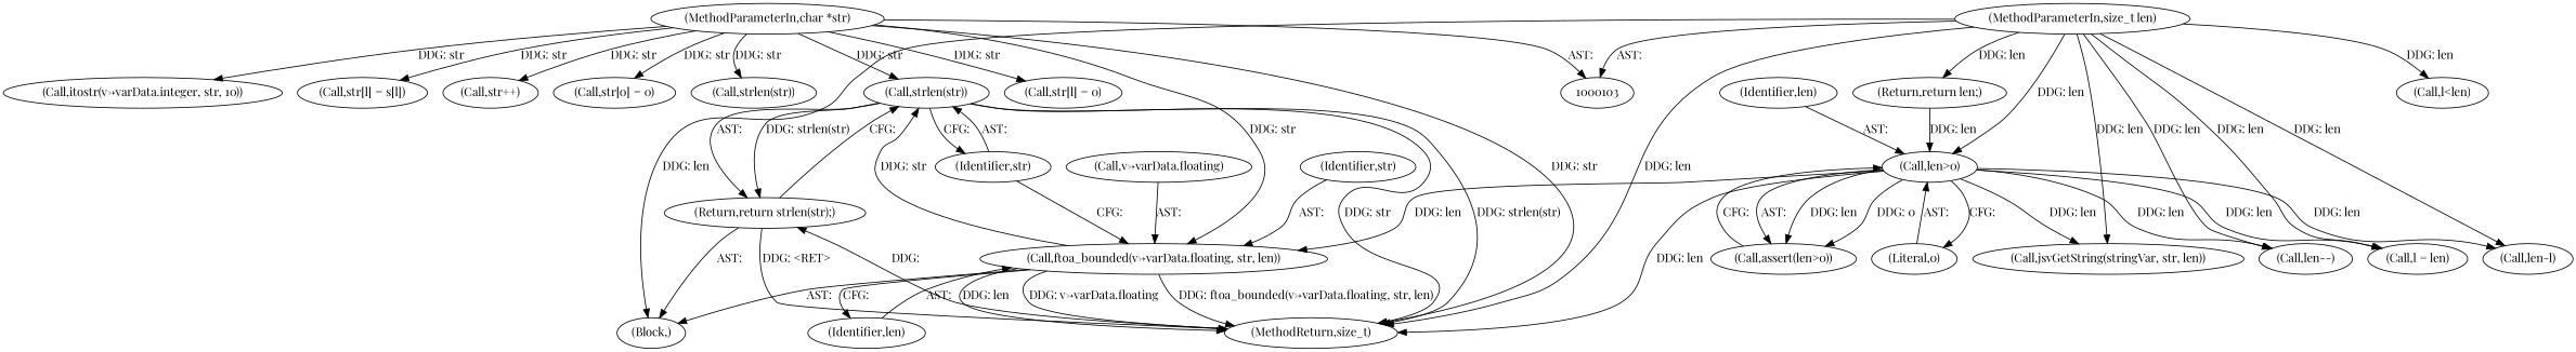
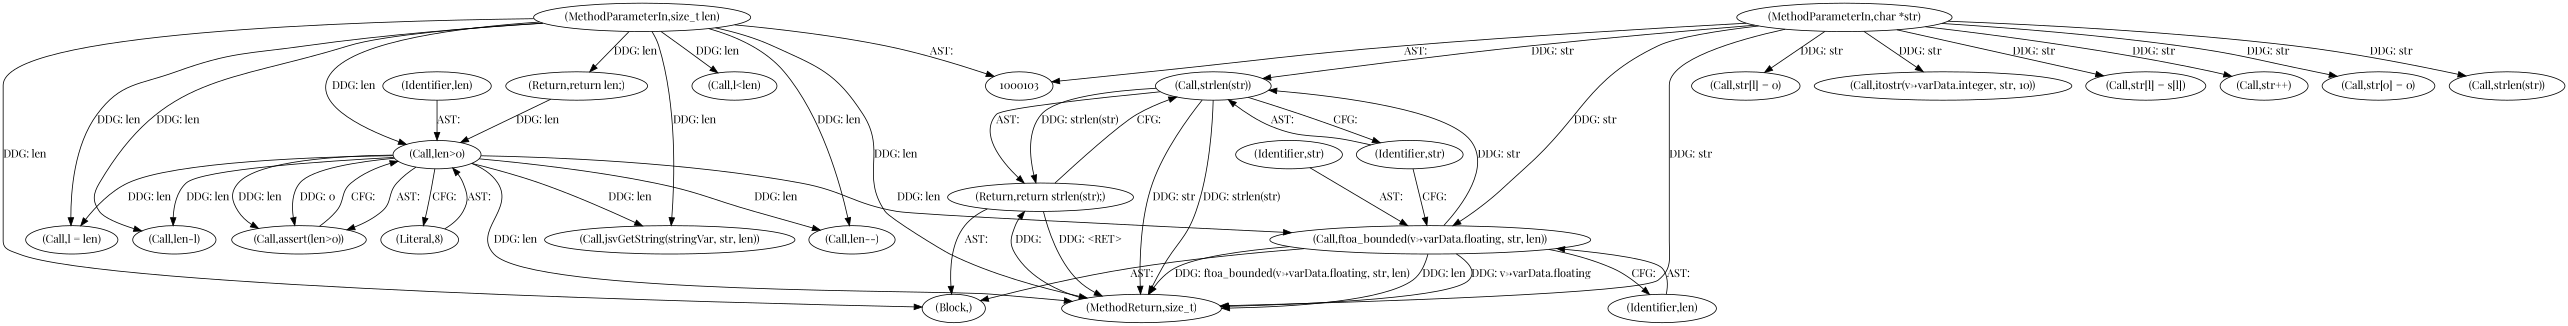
  digraph {
    fontname="Playfair Display"
    node [fontname="Playfair Display"]
    edge [fontname="Playfair Display"]
    n1 [label="(Call,strlen(str))"]
    n2 [label="(Return,return strlen(str);)"]
    n3 [label="(Identifier,str)"]
    n4 [label="(MethodReturn,size_t)"]
    n5 [label="(Block,)"]
    n6 [label="(Call,ftoa_bounded(v->varData.floating, str, len))"]
    n7 [label="(Identifier,len)"]
    n8 [label="(MethodParameterIn,char *str)"]
    n9 [label="(Call,str[l] = 0)"]
    n10 [label="(Call,itostr(v->varData.integer, str, 10))"]
    n11 [label="(Call,str[l] = s[l])"]
    n12 [label="(Call,str++)"]
    n13 [label="(Call,str[0] = 0)"]
    n14 [label="(Call,strlen(str))"]
    1000103
    n16 [label="(Call,jsvGetString(stringVar, str, len))"]
    n17 [label="(Call,len>0)"]
    n18 [label="(Call,l = len)"]
    n19 [label="(Call,assert(len>0))"]
-   n20 [label="(Literal,0)"]
+   n20 [label="(Literal,8)"]
    n21 [label="(Call,len-l)"]
    n22 [label="(Call,len--)"]
    n23 [label="(Return,return len;)"]
    n24 [label="(MethodParameterIn,size_t len)"]
    n25 [label="(Call,l<len)"]
-   n26 [label="(Call,v->varData.floating)"]
    n27 [label="(Identifier,str)"]
    n28 [label="(Identifier,len)"]
    n1 -> n2 [label="AST: "]
    n1 -> n2 [label="DDG: strlen(str)"]
    n1 -> n3 [label="CFG: "]
    n1 -> n4 [label="DDG: str"]
    n1 -> n4 [label="DDG: strlen(str)"]
    n2 -> n1 [label="CFG: "]
    n2 -> n4 [label="DDG: <RET>"]
    n2 -> n5 [label="AST: "]
    n3 -> n1 [label="AST: "]
    n3 -> n6 [label="CFG: "]
    n4 -> n2 [label="DDG: "]
    n6 -> n1 [label="DDG: str"]
    n6 -> n4 [label="DDG: len"]
    n6 -> n4 [label="DDG: v->varData.floating"]
    n6 -> n4 [label="DDG: ftoa_bounded(v->varData.floating, str, len)"]
    n6 -> n5 [label="AST: "]
    n6 -> n7 [label="CFG: "]
    n7 -> n6 [label="AST: "]
    n8 -> n1 [label="DDG: str"]
    n8 -> n4 [label="DDG: str"]
    n8 -> n6 [label="DDG: str"]
    n8 -> n9 [label="DDG: str"]
    n8 -> n10 [label="DDG: str"]
    n8 -> n11 [label="DDG: str"]
    n8 -> n12 [label="DDG: str"]
    n8 -> n13 [label="DDG: str"]
    n8 -> n14 [label="DDG: str"]
    n8 -> 1000103 [label="AST: "]
    n17 -> n4 [label="DDG: len"]
    n17 -> n6 [label="DDG: len"]
    n17 -> n16 [label="DDG: len"]
    n17 -> n18 [label="DDG: len"]
    n17 -> n19 [label="AST: "]
    n17 -> n19 [label="DDG: len"]
    n17 -> n19 [label="DDG: 0"]
    n17 -> n20 [label="CFG: "]
    n17 -> n21 [label="DDG: len"]
    n17 -> n22 [label="DDG: len"]
    n19 -> n17 [label="CFG: "]
    n20 -> n17 [label="AST: "]
    n23 -> n17 [label="DDG: len"]
    n24 -> n4 [label="DDG: len"]
    n24 -> n5 [label="DDG: len"]
    n24 -> 1000103 [label="AST: "]
    n24 -> n16 [label="DDG: len"]
    n24 -> n17 [label="DDG: len"]
    n24 -> n18 [label="DDG: len"]
    n24 -> n21 [label="DDG: len"]
    n24 -> n22 [label="DDG: len"]
    n24 -> n23 [label="DDG: len"]
    n24 -> n25 [label="DDG: len"]
-   n26 -> n6 [label="AST: "]
    n27 -> n6 [label="AST: "]
    n28 -> n17 [label="AST: "]
  }
